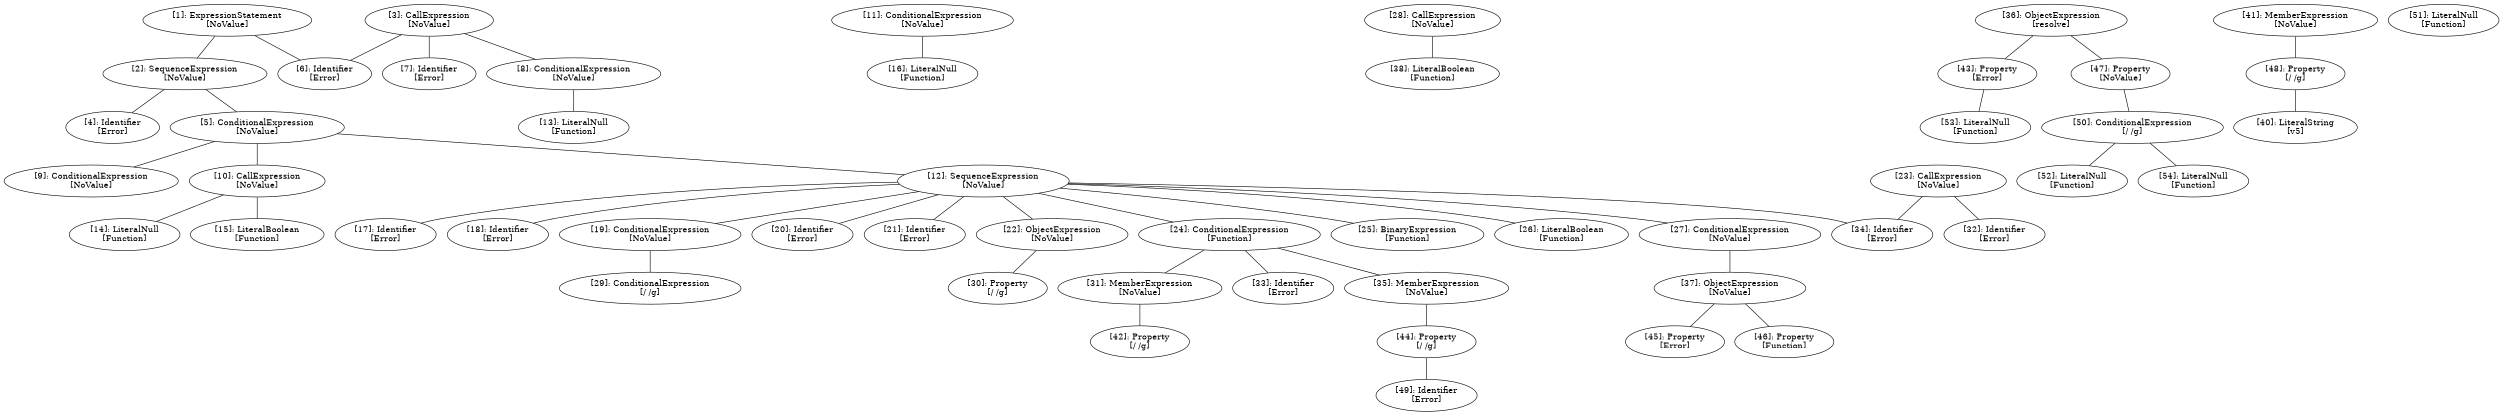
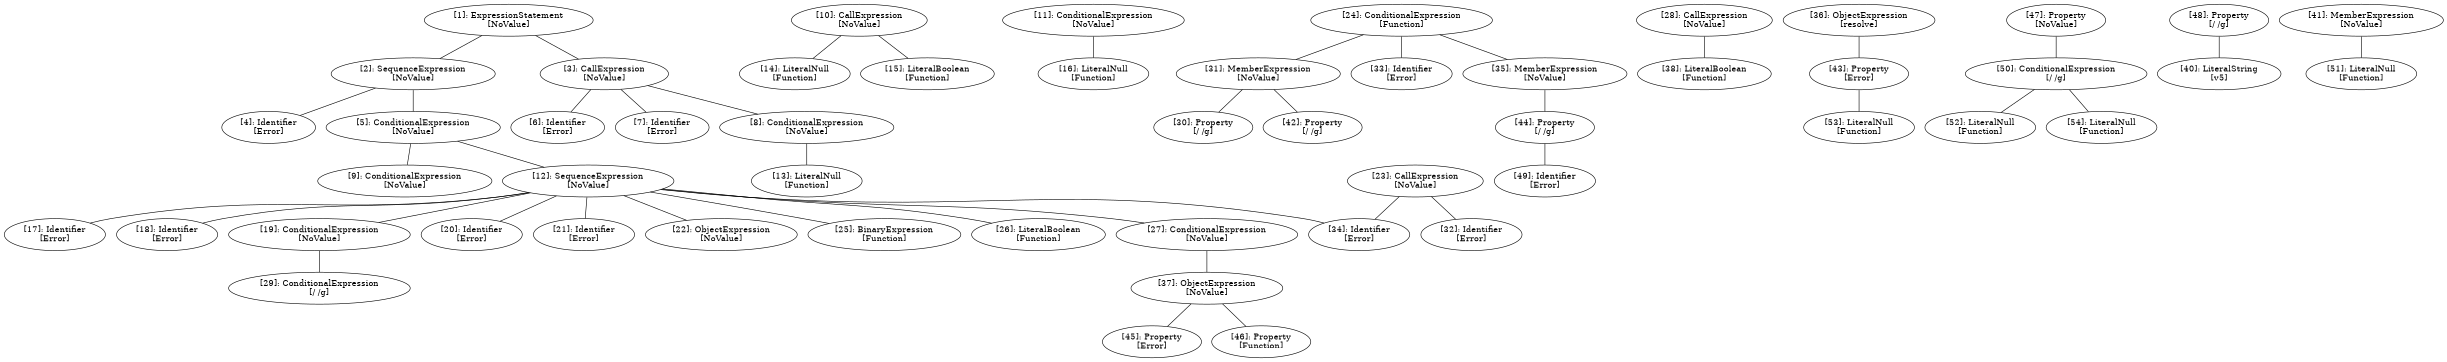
  graph {
    n1 [label="[1]: ExpressionStatement\n[NoValue]"]
    n2 [label="[2]: SequenceExpression\n[NoValue]"]
    n3 [label="[3]: CallExpression\n[NoValue]"]
    n4 [label="[4]: Identifier\n[Error]"]
    n5 [label="[5]: ConditionalExpression\n[NoValue]"]
    n6 [label="[6]: Identifier\n[Error]"]
    n7 [label="[7]: Identifier\n[Error]"]
    n8 [label="[8]: ConditionalExpression\n[NoValue]"]
    n9 [label="[9]: ConditionalExpression\n[NoValue]"]
    n10 [label="[10]: CallExpression\n[NoValue]"]
    n11 [label="[12]: SequenceExpression\n[NoValue]"]
    n12 [label="[13]: LiteralNull\n[Function]"]
    n13 [label="[14]: LiteralNull\n[Function]"]
    n14 [label="[15]: LiteralBoolean\n[Function]"]
    n15 [label="[11]: ConditionalExpression\n[NoValue]"]
    n16 [label="[16]: LiteralNull\n[Function]"]
    n17 [label="[17]: Identifier\n[Error]"]
    n18 [label="[18]: Identifier\n[Error]"]
    n19 [label="[19]: ConditionalExpression\n[NoValue]"]
    n20 [label="[20]: Identifier\n[Error]"]
    n21 [label="[21]: Identifier\n[Error]"]
    n22 [label="[22]: ObjectExpression\n[NoValue]"]
    n23 [label="[24]: ConditionalExpression\n[Function]"]
    n24 [label="[25]: BinaryExpression\n[Function]"]
    n25 [label="[26]: LiteralBoolean\n[Function]"]
    n26 [label="[27]: ConditionalExpression\n[NoValue]"]
    n27 [label="[34]: Identifier\n[Error]"]
    n28 [label="[29]: ConditionalExpression\n[/ /g]"]
    n29 [label="[30]: Property\n[/ /g]"]
    n30 [label="[23]: CallExpression\n[NoValue]"]
    n31 [label="[32]: Identifier\n[Error]"]
    n32 [label="[31]: MemberExpression\n[NoValue]"]
    n33 [label="[33]: Identifier\n[Error]"]
    n34 [label="[35]: MemberExpression\n[NoValue]"]
    n35 [label="[37]: ObjectExpression\n[NoValue]"]
    n36 [label="[28]: CallExpression\n[NoValue]"]
    n37 [label="[38]: LiteralBoolean\n[Function]"]
    n38 [label="[42]: Property\n[/ /g]"]
    n39 [label="[44]: Property\n[/ /g]"]
    n40 [label="[36]: ObjectExpression\n[resolve]"]
    n41 [label="[43]: Property\n[Error]"]
    n42 [label="[47]: Property\n[NoValue]"]
    n43 [label="[45]: Property\n[Error]"]
    n44 [label="[46]: Property\n[Function]"]
    n45 [label="[40]: LiteralString\n[v5]"]
    n46 [label="[41]: MemberExpression\n[NoValue]"]
    n47 [label="[48]: Property\n[/ /g]"]
    n48 [label="[49]: Identifier\n[Error]"]
    n49 [label="[53]: LiteralNull\n[Function]"]
    n50 [label="[50]: ConditionalExpression\n[/ /g]"]
    n51 [label="[52]: LiteralNull\n[Function]"]
    n52 [label="[54]: LiteralNull\n[Function]"]
    n53 [label="[51]: LiteralNull\n[Function]"]
    n1 -- n2
-   n1 -- n6
+   n1 -- n3
    n2 -- n4
    n2 -- n5
    n3 -- n6
    n3 -- n7
    n3 -- n8
    n5 -- n9
-   n5 -- n10
    n5 -- n11
    n8 -- n12
    n10 -- n13
    n10 -- n14
    n11 -- n17
    n11 -- n18
    n11 -- n19
    n11 -- n20
    n11 -- n21
    n11 -- n22
-   n11 -- n23
    n11 -- n24
    n11 -- n25
    n11 -- n26
    n11 -- n27
    n15 -- n16
    n19 -- n28
-   n22 -- n29
+   n32 -- n29
    n23 -- n32
    n23 -- n33
    n23 -- n34
    n26 -- n35
    n30 -- n27
    n30 -- n31
    n32 -- n38
    n34 -- n39
    n35 -- n43
    n35 -- n44
    n36 -- n37
    n39 -- n48
    n40 -- n41
-   n40 -- n42
    n41 -- n49
    n42 -- n50
-   n46 -- n47
+   n46 -- n53
    n47 -- n45
    n50 -- n51
    n50 -- n52
  }
